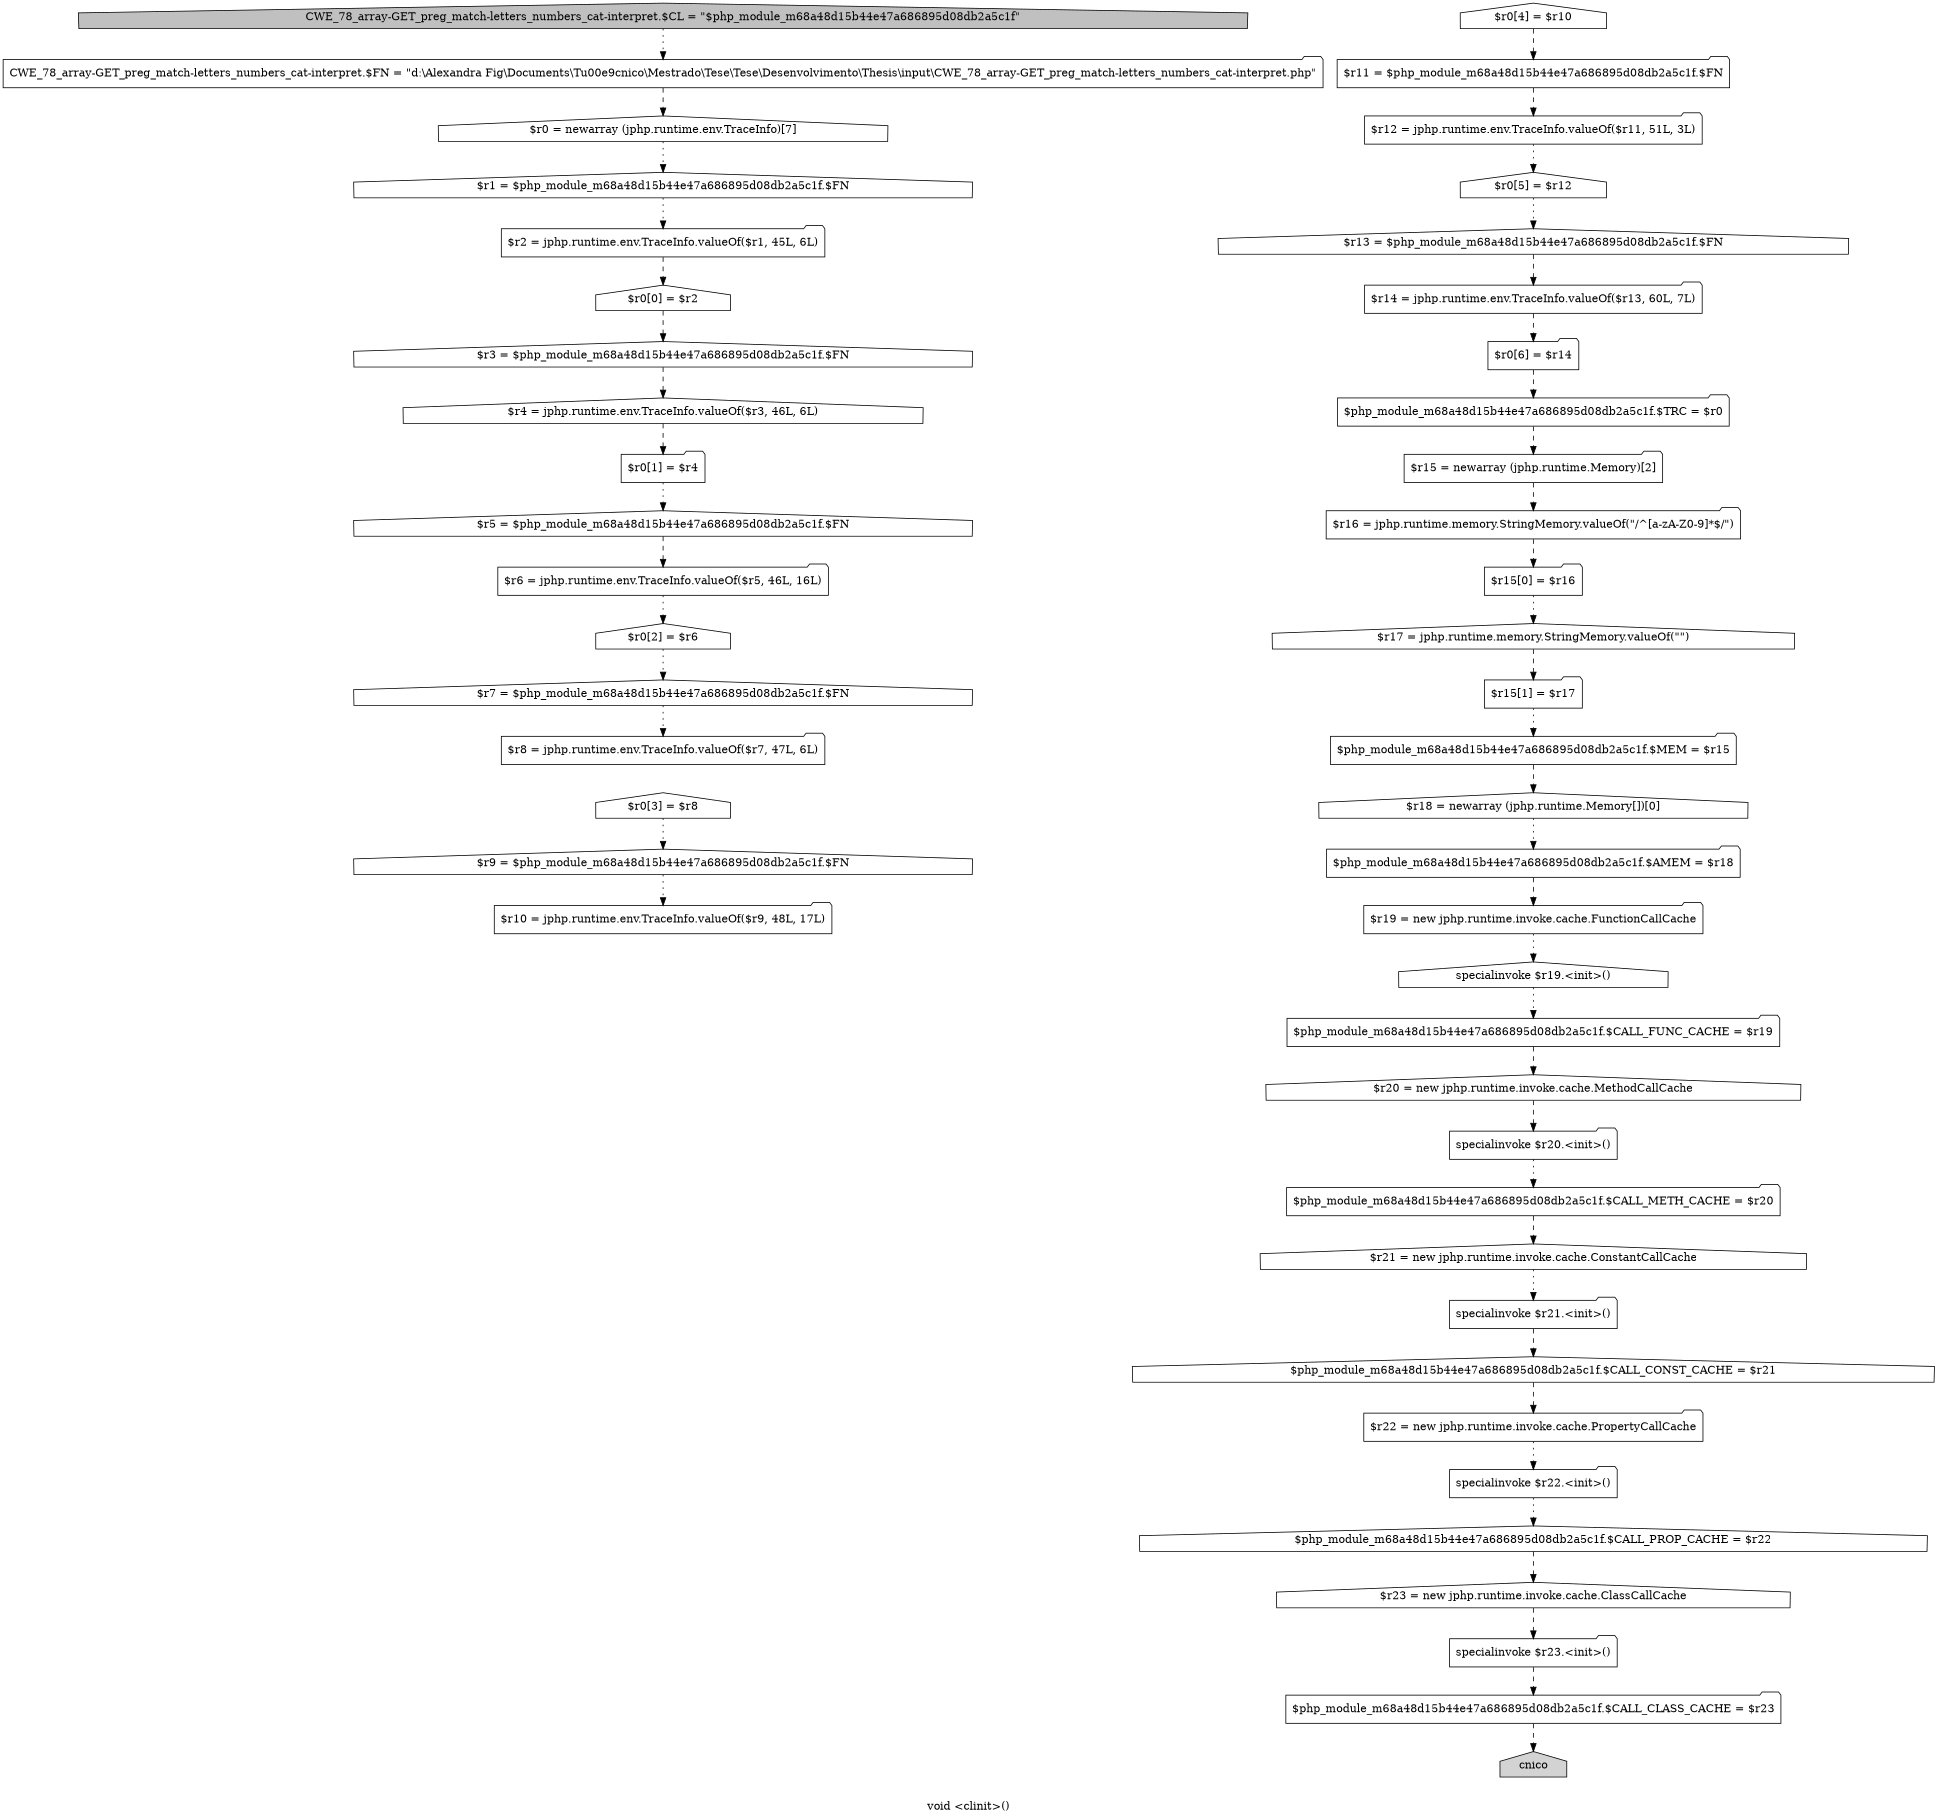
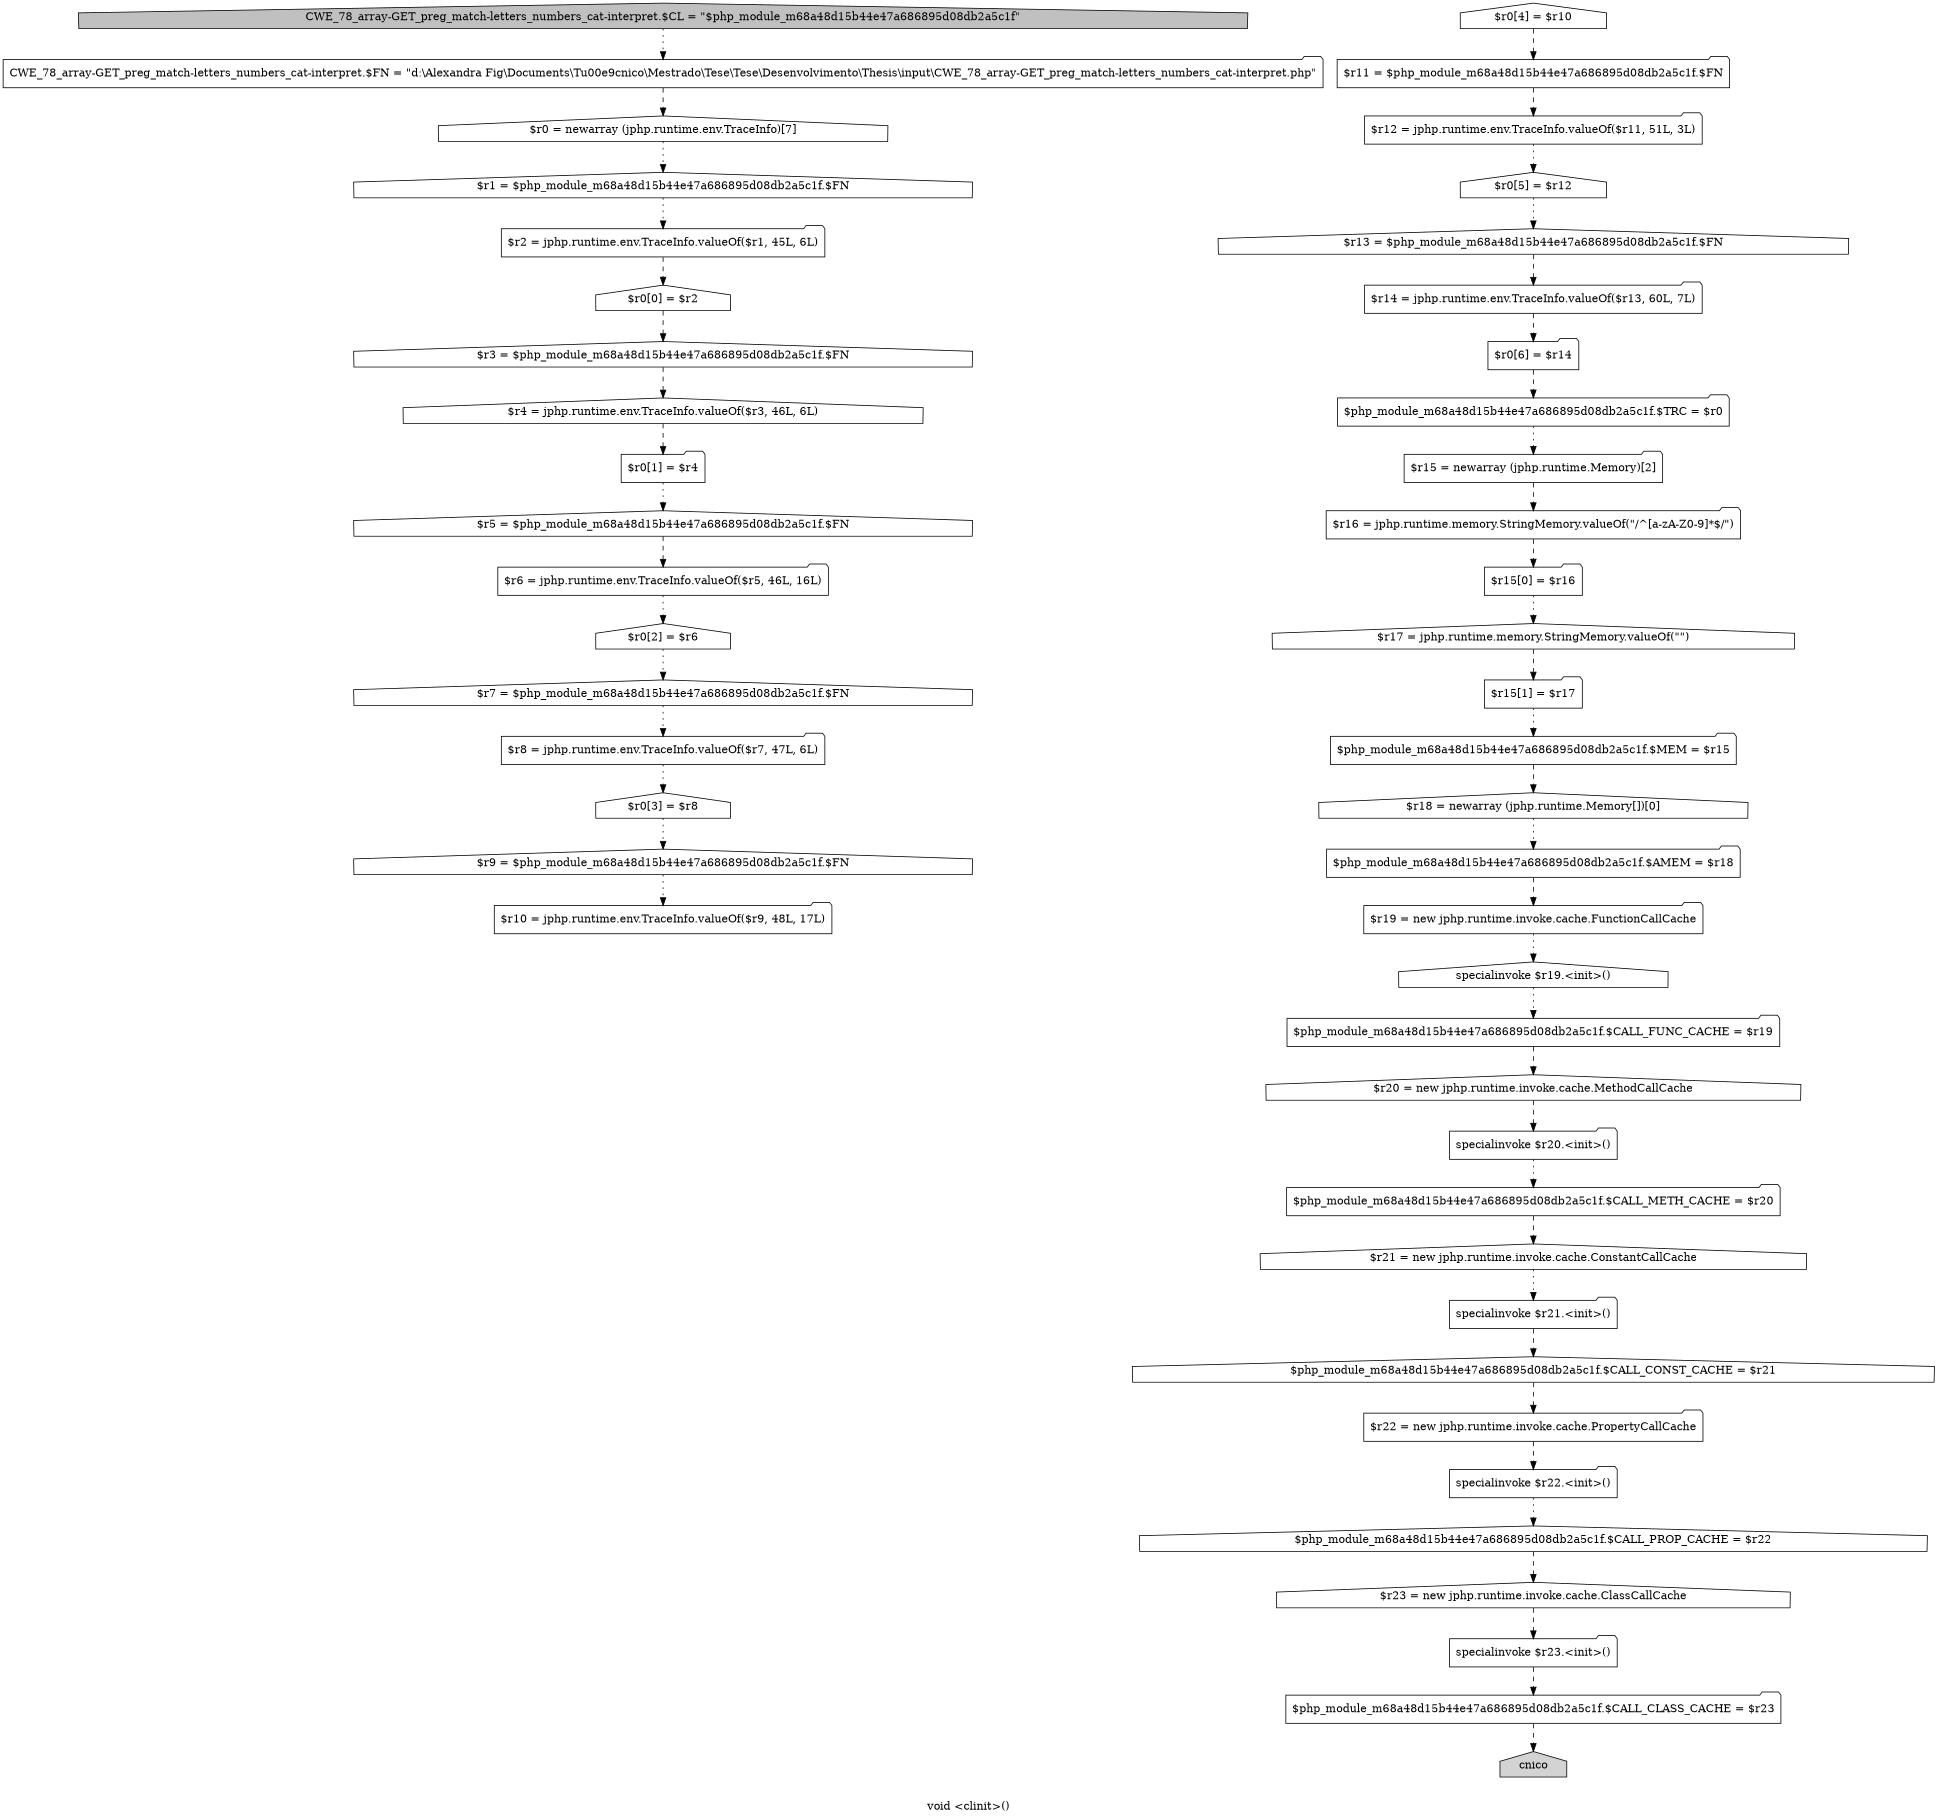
  digraph {
    label="void <clinit>()"
    node [shape=folder]
    edge [style=dashed]
    n1 [fillcolor=gray label="CWE_78_array-GET_preg_match-letters_numbers_cat-interpret.$CL = \"$php_module_m68a48d15b44e47a686895d08db2a5c1f\"" shape=house style=filled]
    n2 [label="CWE_78_array-GET_preg_match-letters_numbers_cat-interpret.$FN = \"d:\\Alexandra Fig\\Documents\\T\u00e9cnico\\Mestrado\\Tese\\Tese\\Desenvolvimento\\Thesis\\input\\CWE_78_array-GET_preg_match-letters_numbers_cat-interpret.php\""]
    n3 [label="$r0 = newarray (jphp.runtime.env.TraceInfo)[7]" shape=house]
    n4 [label="$r1 = $php_module_m68a48d15b44e47a686895d08db2a5c1f.$FN" shape=house]
    n5 [label="$r2 = jphp.runtime.env.TraceInfo.valueOf($r1, 45L, 6L)"]
    n6 [label="$r0[0] = $r2" shape=house]
    n7 [label="$r3 = $php_module_m68a48d15b44e47a686895d08db2a5c1f.$FN" shape=house]
    n8 [label="$r4 = jphp.runtime.env.TraceInfo.valueOf($r3, 46L, 6L)" shape=house]
    n9 [label="$r0[1] = $r4"]
    n10 [label="$r5 = $php_module_m68a48d15b44e47a686895d08db2a5c1f.$FN" shape=house]
    n11 [label="$r6 = jphp.runtime.env.TraceInfo.valueOf($r5, 46L, 16L)"]
    n12 [label="$r0[2] = $r6" shape=house]
    n13 [label="$r7 = $php_module_m68a48d15b44e47a686895d08db2a5c1f.$FN" shape=house]
    n14 [label="$r8 = jphp.runtime.env.TraceInfo.valueOf($r7, 47L, 6L)"]
    n15 [label="$r0[3] = $r8" shape=house]
    n16 [label="$r9 = $php_module_m68a48d15b44e47a686895d08db2a5c1f.$FN" shape=house]
    n17 [label="$r10 = jphp.runtime.env.TraceInfo.valueOf($r9, 48L, 17L)"]
    n18 [label="$r0[4] = $r10" shape=house]
    n19 [label="$r11 = $php_module_m68a48d15b44e47a686895d08db2a5c1f.$FN"]
    n20 [label="$r12 = jphp.runtime.env.TraceInfo.valueOf($r11, 51L, 3L)"]
    n21 [label="$r0[5] = $r12" shape=house]
    n22 [label="$r13 = $php_module_m68a48d15b44e47a686895d08db2a5c1f.$FN" shape=house]
    n23 [label="$r14 = jphp.runtime.env.TraceInfo.valueOf($r13, 60L, 7L)"]
    n24 [label="$r0[6] = $r14"]
    n25 [label="$php_module_m68a48d15b44e47a686895d08db2a5c1f.$TRC = $r0"]
    n26 [label="$r15 = newarray (jphp.runtime.Memory)[2]"]
    n27 [label="$r16 = jphp.runtime.memory.StringMemory.valueOf(\"/^[a-zA-Z0-9]*$/\")"]
    n28 [label="$r15[0] = $r16"]
    n29 [label="$r17 = jphp.runtime.memory.StringMemory.valueOf(\"\")" shape=house]
    n30 [label="$r15[1] = $r17"]
    n31 [label="$php_module_m68a48d15b44e47a686895d08db2a5c1f.$MEM = $r15"]
    n32 [label="$r18 = newarray (jphp.runtime.Memory[])[0]" shape=house]
    n33 [label="$php_module_m68a48d15b44e47a686895d08db2a5c1f.$AMEM = $r18"]
    n34 [label="$r19 = new jphp.runtime.invoke.cache.FunctionCallCache"]
    n35 [label="specialinvoke $r19.<init>()" shape=house]
    n36 [label="$php_module_m68a48d15b44e47a686895d08db2a5c1f.$CALL_FUNC_CACHE = $r19"]
    n37 [label="$r20 = new jphp.runtime.invoke.cache.MethodCallCache" shape=house]
    n38 [label="specialinvoke $r20.<init>()"]
    n39 [label="$php_module_m68a48d15b44e47a686895d08db2a5c1f.$CALL_METH_CACHE = $r20"]
    n40 [label="$r21 = new jphp.runtime.invoke.cache.ConstantCallCache" shape=house]
    n41 [label="specialinvoke $r21.<init>()"]
    n42 [label="$php_module_m68a48d15b44e47a686895d08db2a5c1f.$CALL_CONST_CACHE = $r21" shape=house]
    n43 [label="$r22 = new jphp.runtime.invoke.cache.PropertyCallCache"]
    n44 [label="specialinvoke $r22.<init>()"]
    n45 [label="$php_module_m68a48d15b44e47a686895d08db2a5c1f.$CALL_PROP_CACHE = $r22" shape=house]
    n46 [label="$r23 = new jphp.runtime.invoke.cache.ClassCallCache" shape=house]
    n47 [label="specialinvoke $r23.<init>()"]
    n48 [label="$php_module_m68a48d15b44e47a686895d08db2a5c1f.$CALL_CLASS_CACHE = $r23"]
    n49 [fillcolor=lightgray label=cnico shape=house style=filled]
    n1 -> n2 [style=dotted]
    n2 -> n3
    n3 -> n4 [style=dotted]
    n4 -> n5 [style=dotted]
    n5 -> n6
    n6 -> n7
    n7 -> n8
    n8 -> n9
    n9 -> n10 [style=dotted]
    n10 -> n11
    n11 -> n12 [style=dotted]
    n12 -> n13 [style=dotted]
    n13 -> n14 [style=dotted]
+   n14 -> n15 [style=dotted]
    n15 -> n16 [style=dotted]
    n16 -> n17 [style=dotted]
    n18 -> n19
    n19 -> n20
    n20 -> n21 [style=dotted]
    n21 -> n22 [style=dotted]
    n22 -> n23
    n23 -> n24
    n24 -> n25
-   n25 -> n26
+   n25 -> n26 [style=dotted]
    n26 -> n27
    n27 -> n28
    n28 -> n29 [style=dotted]
    n29 -> n30
    n30 -> n31 [style=dotted]
    n31 -> n32
    n32 -> n33 [style=dotted]
    n33 -> n34
    n34 -> n35 [style=dotted]
    n35 -> n36 [style=dotted]
    n36 -> n37
    n37 -> n38
    n38 -> n39 [style=dotted]
    n39 -> n40
    n40 -> n41 [style=dotted]
    n41 -> n42
    n42 -> n43
-   n43 -> n44 [style=dotted]
+   n43 -> n44
    n44 -> n45 [style=dotted]
    n45 -> n46
    n46 -> n47
    n47 -> n48
    n48 -> n49
  }
